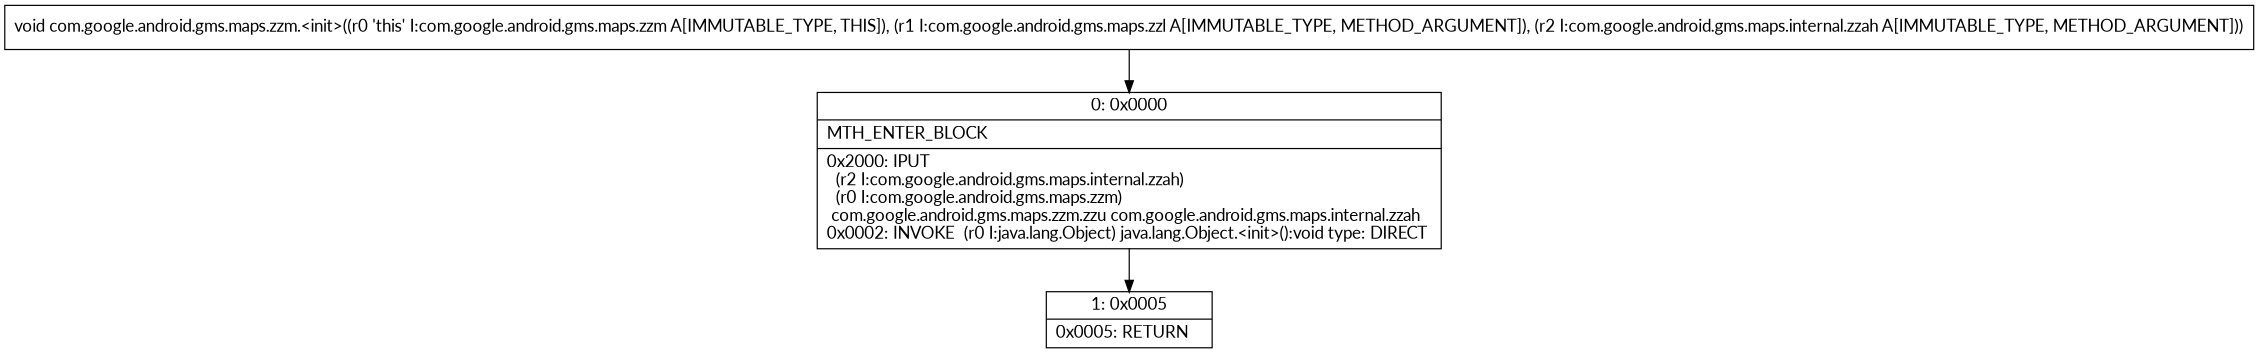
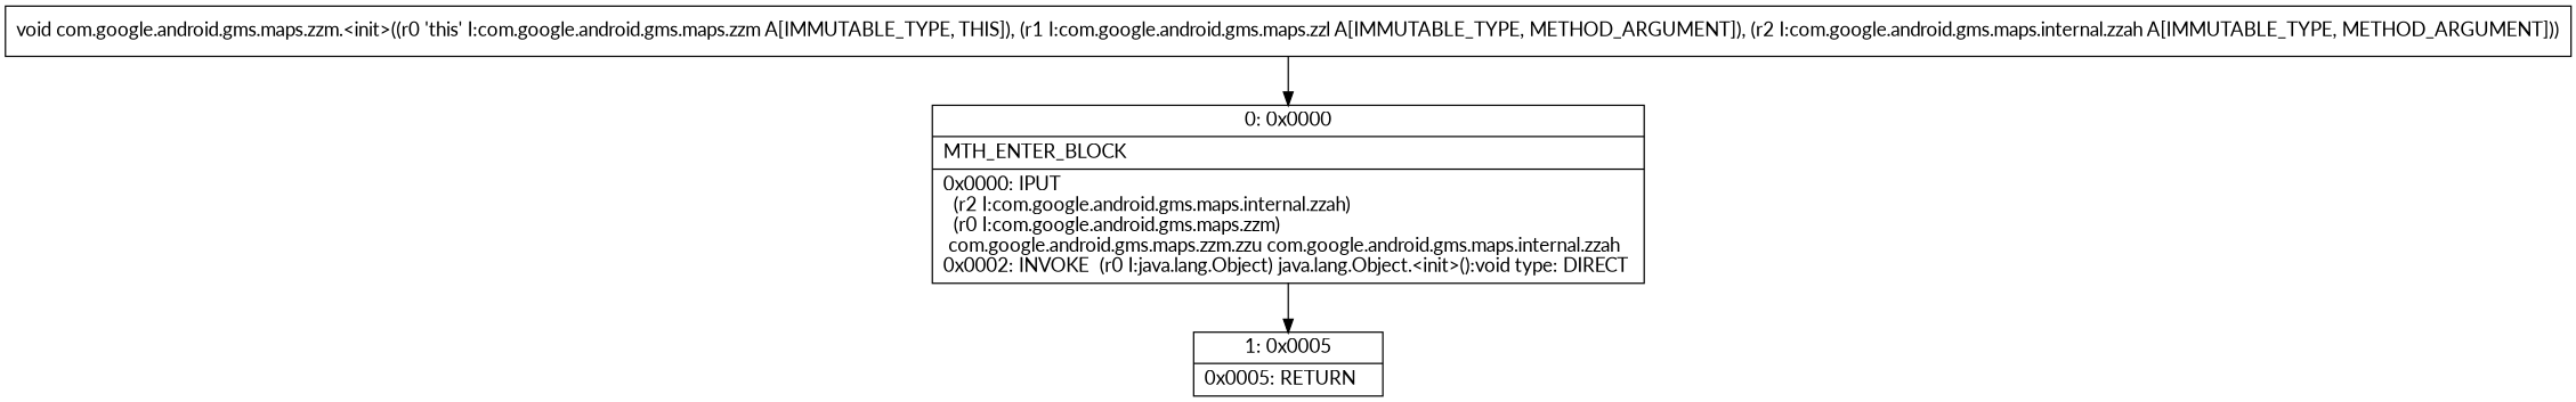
  digraph {
    fontname=Lato
    node [shape=record fontname=Lato]
    edge [fontname=Lato]
-   n1 [label="{0\:\ 0x0000|MTH_ENTER_BLOCK\l|0x2000: IPUT  \l  (r2 I:com.google.android.gms.maps.internal.zzah)\l  (r0 I:com.google.android.gms.maps.zzm)\l com.google.android.gms.maps.zzm.zzu com.google.android.gms.maps.internal.zzah \l0x0002: INVOKE  (r0 I:java.lang.Object) java.lang.Object.\<init\>():void type: DIRECT \l}"]
+   n1 [label="{0\:\ 0x0000|MTH_ENTER_BLOCK\l|0x0000: IPUT  \l  (r2 I:com.google.android.gms.maps.internal.zzah)\l  (r0 I:com.google.android.gms.maps.zzm)\l com.google.android.gms.maps.zzm.zzu com.google.android.gms.maps.internal.zzah \l0x0002: INVOKE  (r0 I:java.lang.Object) java.lang.Object.\<init\>():void type: DIRECT \l}"]
    n2 [label="{1\:\ 0x0005|0x0005: RETURN   \l}"]
    n3 [label="{void com.google.android.gms.maps.zzm.\<init\>((r0 'this' I:com.google.android.gms.maps.zzm A[IMMUTABLE_TYPE, THIS]), (r1 I:com.google.android.gms.maps.zzl A[IMMUTABLE_TYPE, METHOD_ARGUMENT]), (r2 I:com.google.android.gms.maps.internal.zzah A[IMMUTABLE_TYPE, METHOD_ARGUMENT])) }"]
    n1 -> n2
    n3 -> n1
  }
